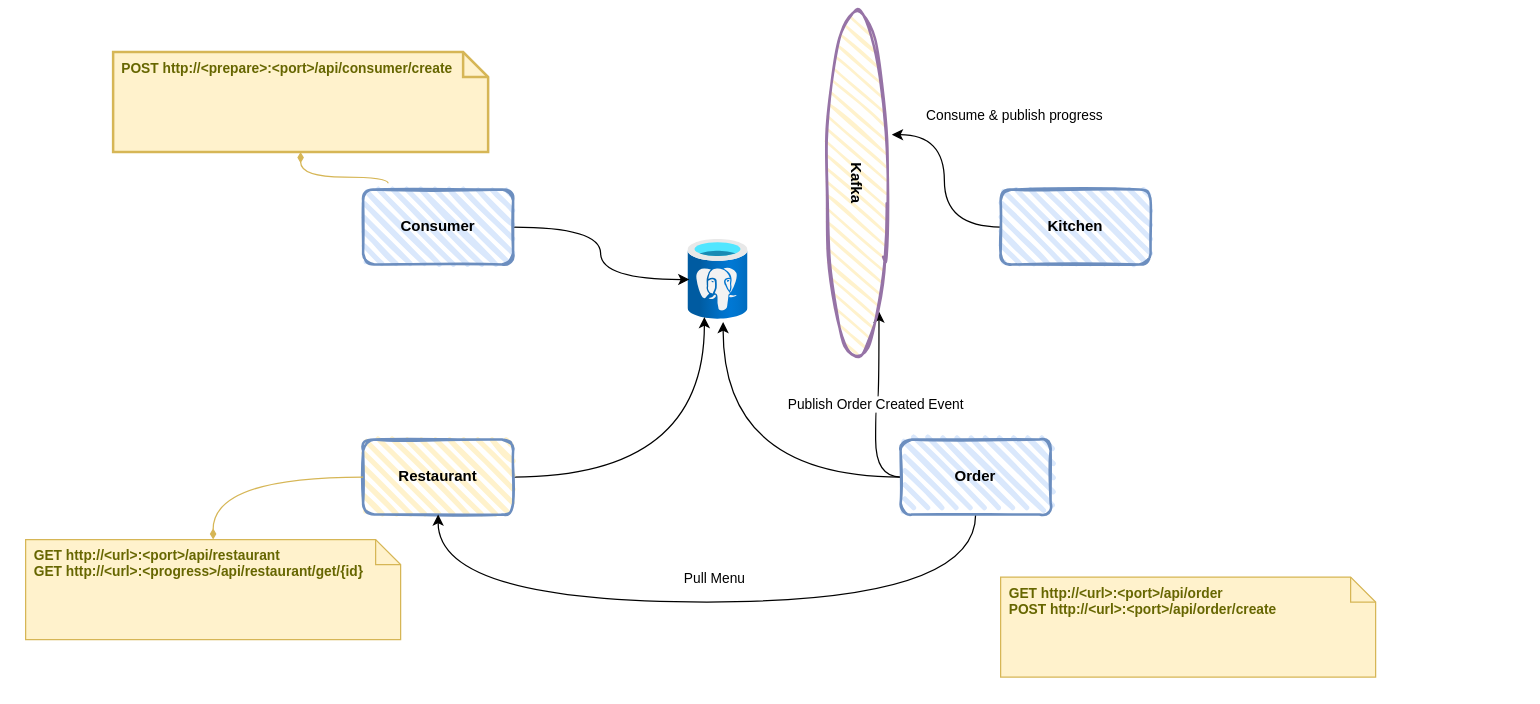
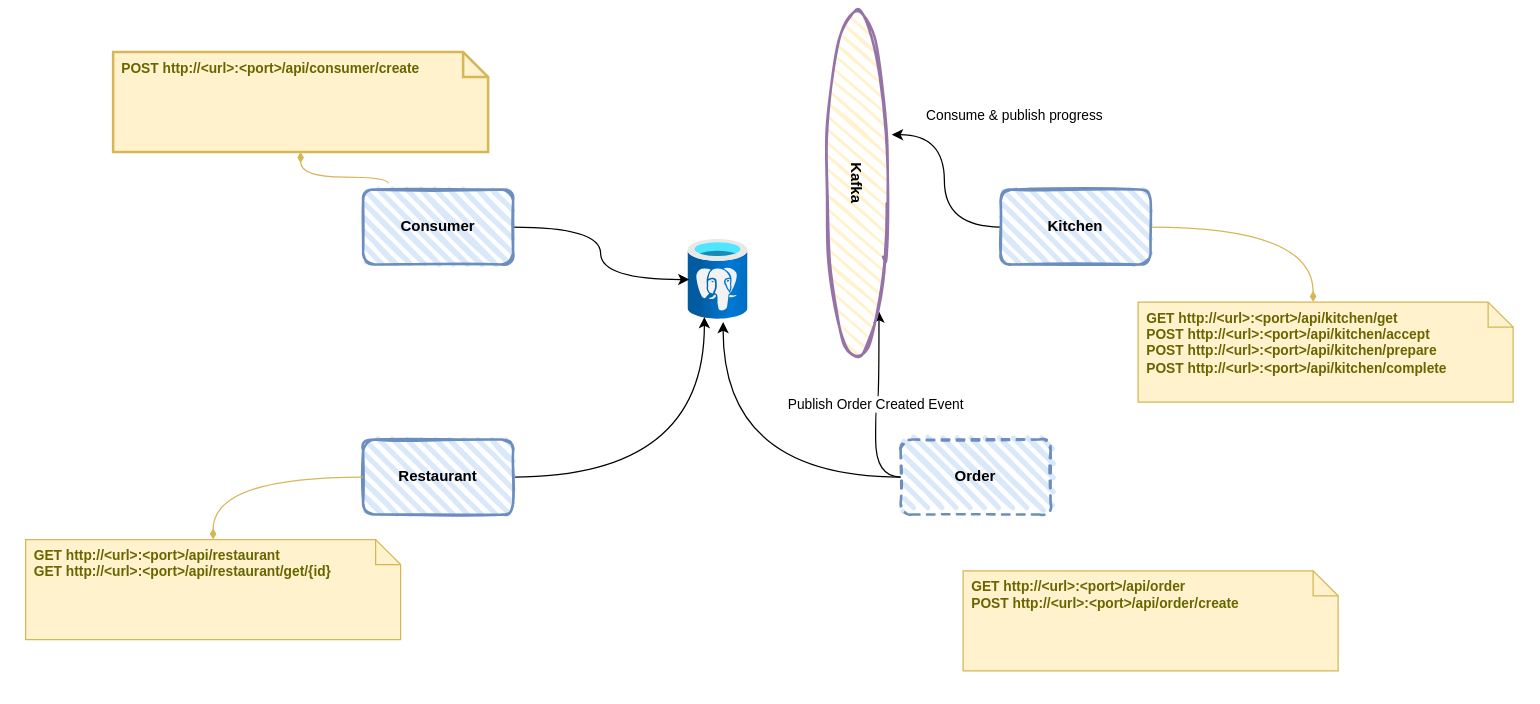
  <mxCell id="0" />
  <mxCell id="1" parent="0" />
  <mxCell id="2" value="" style="aspect=fixed;html=1;points=[];align=center;image;fontSize=12;image=img/lib/azure2/databases/Azure_Database_PostgreSQL_Server.svg;" vertex="1" parent="1"><mxGeometry x="550" y="170" width="48" height="64" as="geometry" /></mxCell>
  <mxCell id="3" style="edgeStyle=orthogonalEdgeStyle;curved=1;rounded=0;orthogonalLoop=1;jettySize=auto;html=1;entryX=0.021;entryY=0.5;entryDx=0;entryDy=0;entryPerimeter=0;" edge="1" parent="1" source="4" target="2"><mxGeometry relative="1" as="geometry" /></mxCell>
  <mxCell id="4" value="&lt;b&gt;Consumer&lt;/b&gt;" style="rounded=1;whiteSpace=wrap;html=1;strokeWidth=2;fillWeight=4;hachureGap=8;hachureAngle=45;fillColor=#dae8fc;sketch=1;strokeColor=#6c8ebf;" vertex="1" parent="1"><mxGeometry x="290" y="130" width="120" height="60" as="geometry" /></mxCell>
  <mxCell id="5" style="edgeStyle=orthogonalEdgeStyle;rounded=0;orthogonalLoop=1;jettySize=auto;html=1;entryX=0.271;entryY=0.969;entryDx=0;entryDy=0;entryPerimeter=0;curved=1;" edge="1" parent="1" source="6" target="2"><mxGeometry relative="1" as="geometry" /></mxCell>
- <mxCell id="6" value="&lt;b&gt;Restaurant&lt;/b&gt;" style="rounded=1;whiteSpace=wrap;html=1;strokeWidth=2;fillWeight=4;hachureGap=8;hachureAngle=45;fillColor=#fff2cc;sketch=1;strokeColor=#6c8ebf;" vertex="1" parent="1"><mxGeometry x="290" y="330" width="120" height="60" as="geometry" /></mxCell>
+ <mxCell id="6" value="&lt;b&gt;Restaurant&lt;/b&gt;" style="rounded=1;whiteSpace=wrap;html=1;strokeWidth=2;fillWeight=4;hachureGap=8;hachureAngle=45;fillColor=#dae8fc;sketch=1;strokeColor=#6c8ebf;" vertex="1" parent="1"><mxGeometry x="290" y="330" width="120" height="60" as="geometry" /></mxCell>
  <mxCell id="7" style="edgeStyle=orthogonalEdgeStyle;curved=1;rounded=0;orthogonalLoop=1;jettySize=auto;html=1;entryX=0.583;entryY=1.031;entryDx=0;entryDy=0;entryPerimeter=0;" edge="1" parent="1" source="11" target="2"><mxGeometry relative="1" as="geometry" /></mxCell>
- <mxCell id="8" style="edgeStyle=orthogonalEdgeStyle;curved=1;rounded=0;orthogonalLoop=1;jettySize=auto;html=1;entryX=0.5;entryY=1;entryDx=0;entryDy=0;exitX=0.5;exitY=1;exitDx=0;exitDy=0;" edge="1" parent="1" source="11" target="6"><mxGeometry relative="1" as="geometry"><Array as="points"><mxPoint x="780" y="460" /><mxPoint x="350" y="460" /></Array></mxGeometry></mxCell>
- <mxCell id="9" value="Pull Menu" style="edgeLabel;html=1;align=center;verticalAlign=middle;resizable=0;points=[];" vertex="1" connectable="0" parent="8"><mxGeometry y="3" relative="1" as="geometry"><mxPoint x="5" y="-23" as="offset" /></mxGeometry></mxCell>
  <mxCell id="10" value="Publish Order Created Event" style="edgeStyle=orthogonalEdgeStyle;curved=1;rounded=0;orthogonalLoop=1;jettySize=auto;html=1;entryX=1;entryY=0;entryDx=0;entryDy=0;" edge="1" parent="1" source="11" target="16"><mxGeometry relative="1" as="geometry" /></mxCell>
- <mxCell id="11" value="&lt;b&gt;Order&lt;/b&gt;" style="rounded=1;whiteSpace=wrap;html=1;strokeWidth=2;fillWeight=4;hachureGap=8;hachureAngle=45;fillColor=#dae8fc;sketch=1;strokeColor=#6c8ebf;" vertex="1" parent="1"><mxGeometry x="720" y="330" width="120" height="60" as="geometry" /></mxCell>
+ <mxCell id="11" value="&lt;b&gt;Order&lt;/b&gt;" style="rounded=1;whiteSpace=wrap;html=1;strokeWidth=2;fillWeight=4;hachureGap=8;hachureAngle=45;fillColor=#dae8fc;sketch=1;strokeColor=#6c8ebf;dashed=1;" vertex="1" parent="1"><mxGeometry x="720" y="330" width="120" height="60" as="geometry" /></mxCell>
  <mxCell id="12" style="edgeStyle=orthogonalEdgeStyle;curved=1;rounded=0;orthogonalLoop=1;jettySize=auto;html=1;entryX=0.366;entryY=-0.06;entryDx=0;entryDy=0;entryPerimeter=0;" edge="1" parent="1" source="15" target="16"><mxGeometry relative="1" as="geometry" /></mxCell>
  <mxCell id="13" value="Consume &amp;amp; publish progress" style="edgeLabel;html=1;align=center;verticalAlign=middle;resizable=0;points=[];" vertex="1" connectable="0" parent="12"><mxGeometry x="0.231" y="5" relative="1" as="geometry"><mxPoint x="60" y="-36" as="offset" /></mxGeometry></mxCell>
+ <mxCell id="14" style="edgeStyle=orthogonalEdgeStyle;curved=1;rounded=0;orthogonalLoop=1;jettySize=auto;html=1;entryX=0;entryY=0;entryDx=140;entryDy=0;entryPerimeter=0;startArrow=none;startFill=0;endArrow=diamondThin;endFill=1;strokeWidth=1;fontSize=11;fillColor=#fff2cc;strokeColor=#d6b656;exitX=1;exitY=0.5;exitDx=0;exitDy=0;" edge="1" parent="1" source="15" target="22"><mxGeometry relative="1" as="geometry" /></mxCell>
  <mxCell id="15" value="&lt;b&gt;Kitchen&lt;/b&gt;" style="rounded=1;whiteSpace=wrap;html=1;strokeWidth=2;fillWeight=4;hachureGap=8;hachureAngle=45;fillColor=#dae8fc;sketch=1;strokeColor=#6c8ebf;" vertex="1" parent="1"><mxGeometry x="800" y="130" width="120" height="60" as="geometry" /></mxCell>
  <mxCell id="16" value="&lt;b&gt;Kafka&lt;/b&gt;" style="ellipse;whiteSpace=wrap;html=1;strokeWidth=2;fillWeight=2;hachureGap=8;fillColor=#fff2cc;fillStyle=dots;sketch=1;strokeColor=#9673a6;rotation=90;" vertex="1" parent="1"><mxGeometry x="540" y="100" width="290" height="50" as="geometry" /></mxCell>
  <mxCell id="17" style="edgeStyle=orthogonalEdgeStyle;curved=1;rounded=0;orthogonalLoop=1;jettySize=auto;html=1;entryX=0.167;entryY=-0.083;entryDx=0;entryDy=0;entryPerimeter=0;startArrow=diamondThin;startFill=1;endArrow=none;endFill=0;fillColor=#fff2cc;strokeColor=#d6b656;" edge="1" parent="1" source="18" target="4"><mxGeometry relative="1" as="geometry" /></mxCell>
- <mxCell id="18" value="POST http://&amp;lt;prepare&amp;gt;:&amp;lt;port&amp;gt;/api/consumer/create" style="shape=note;strokeWidth=2;fontSize=11;size=20;whiteSpace=wrap;html=1;fillColor=#fff2cc;strokeColor=#d6b656;fontColor=#666600;align=left;fontStyle=1;verticalAlign=top;spacingLeft=5;" vertex="1" parent="1"><mxGeometry x="90" y="20" width="300" height="80" as="geometry" /></mxCell>
+ <mxCell id="18" value="POST http://&amp;lt;url&amp;gt;:&amp;lt;port&amp;gt;/api/consumer/create" style="shape=note;strokeWidth=2;fontSize=11;size=20;whiteSpace=wrap;html=1;fillColor=#fff2cc;strokeColor=#d6b656;fontColor=#666600;align=left;fontStyle=1;verticalAlign=top;spacingLeft=5;" vertex="1" parent="1"><mxGeometry x="90" y="20" width="300" height="80" as="geometry" /></mxCell>
  <mxCell id="19" style="edgeStyle=orthogonalEdgeStyle;curved=1;rounded=0;orthogonalLoop=1;jettySize=auto;html=1;entryX=0;entryY=0.5;entryDx=0;entryDy=0;fontSize=11;fillColor=#fff2cc;strokeColor=#d6b656;startArrow=diamondThin;startFill=1;endArrow=none;endFill=0;" edge="1" parent="1" source="20" target="6"><mxGeometry relative="1" as="geometry" /></mxCell>
- <mxCell id="20" value="GET http://&amp;lt;url&amp;gt;:&amp;lt;port&amp;gt;/api/restaurant&lt;br style=&quot;font-size: 11px;&quot;&gt;GET http://&amp;lt;url&amp;gt;:&amp;lt;progress&amp;gt;/api/restaurant/get/{id}&amp;nbsp;" style="shape=note;strokeWidth=1;fontSize=11;size=20;whiteSpace=wrap;html=1;fillColor=#fff2cc;strokeColor=#d6b656;fontColor=#666600;align=left;fontStyle=1;verticalAlign=top;spacingLeft=5;" vertex="1" parent="1"><mxGeometry x="20" y="410" width="300" height="80" as="geometry" /></mxCell>
- <mxCell id="21" value="GET http://&amp;lt;url&amp;gt;:&amp;lt;port&amp;gt;/api/order&lt;br style=&quot;font-size: 11px&quot;&gt;POST http://&amp;lt;url&amp;gt;:&amp;lt;port&amp;gt;/api/order/create&amp;nbsp;" style="shape=note;strokeWidth=1;fontSize=11;size=20;whiteSpace=wrap;html=1;fillColor=#fff2cc;strokeColor=#d6b656;fontColor=#666600;align=left;fontStyle=1;verticalAlign=top;spacingLeft=5;" vertex="1" parent="1"><mxGeometry x="800" y="440" width="300" height="80" as="geometry" /></mxCell>
+ <mxCell id="20" value="GET http://&amp;lt;url&amp;gt;:&amp;lt;port&amp;gt;/api/restaurant&lt;br style=&quot;font-size: 11px;&quot;&gt;GET http://&amp;lt;url&amp;gt;:&amp;lt;port&amp;gt;/api/restaurant/get/{id}&amp;nbsp;" style="shape=note;strokeWidth=1;fontSize=11;size=20;whiteSpace=wrap;html=1;fillColor=#fff2cc;strokeColor=#d6b656;fontColor=#666600;align=left;fontStyle=1;verticalAlign=top;spacingLeft=5;" vertex="1" parent="1"><mxGeometry x="20" y="410" width="300" height="80" as="geometry" /></mxCell>
+ <mxCell id="21" value="GET http://&amp;lt;url&amp;gt;:&amp;lt;port&amp;gt;/api/order&lt;br style=&quot;font-size: 11px&quot;&gt;POST http://&amp;lt;url&amp;gt;:&amp;lt;port&amp;gt;/api/order/create&amp;nbsp;" style="shape=note;strokeWidth=1;fontSize=11;size=20;whiteSpace=wrap;html=1;fillColor=#fff2cc;strokeColor=#d6b656;fontColor=#666600;align=left;fontStyle=1;verticalAlign=top;spacingLeft=5;" vertex="1" parent="1"><mxGeometry x="770" y="435" width="300" height="80" as="geometry" /></mxCell>
+ <mxCell id="22" value="&lt;div&gt;GET http://&amp;lt;url&amp;gt;:&amp;lt;port&amp;gt;/api/kitchen/get&lt;/div&gt;&lt;div&gt;POST http://&amp;lt;url&amp;gt;:&amp;lt;port&amp;gt;/api/kitchen/accept&amp;nbsp;&lt;/div&gt;&lt;div&gt;POST http://&amp;lt;url&amp;gt;:&amp;lt;port&amp;gt;/api/kitchen/prepare&amp;nbsp;&lt;/div&gt;&lt;div&gt;POST http://&amp;lt;url&amp;gt;:&amp;lt;port&amp;gt;/api/kitchen/complete&amp;nbsp;&lt;/div&gt;" style="shape=note;strokeWidth=1;fontSize=11;size=20;whiteSpace=wrap;html=1;fillColor=#fff2cc;strokeColor=#d6b656;fontColor=#666600;align=left;fontStyle=1;verticalAlign=top;spacingLeft=5;" vertex="1" parent="1"><mxGeometry x="910" y="220" width="300" height="80" as="geometry" /></mxCell>
